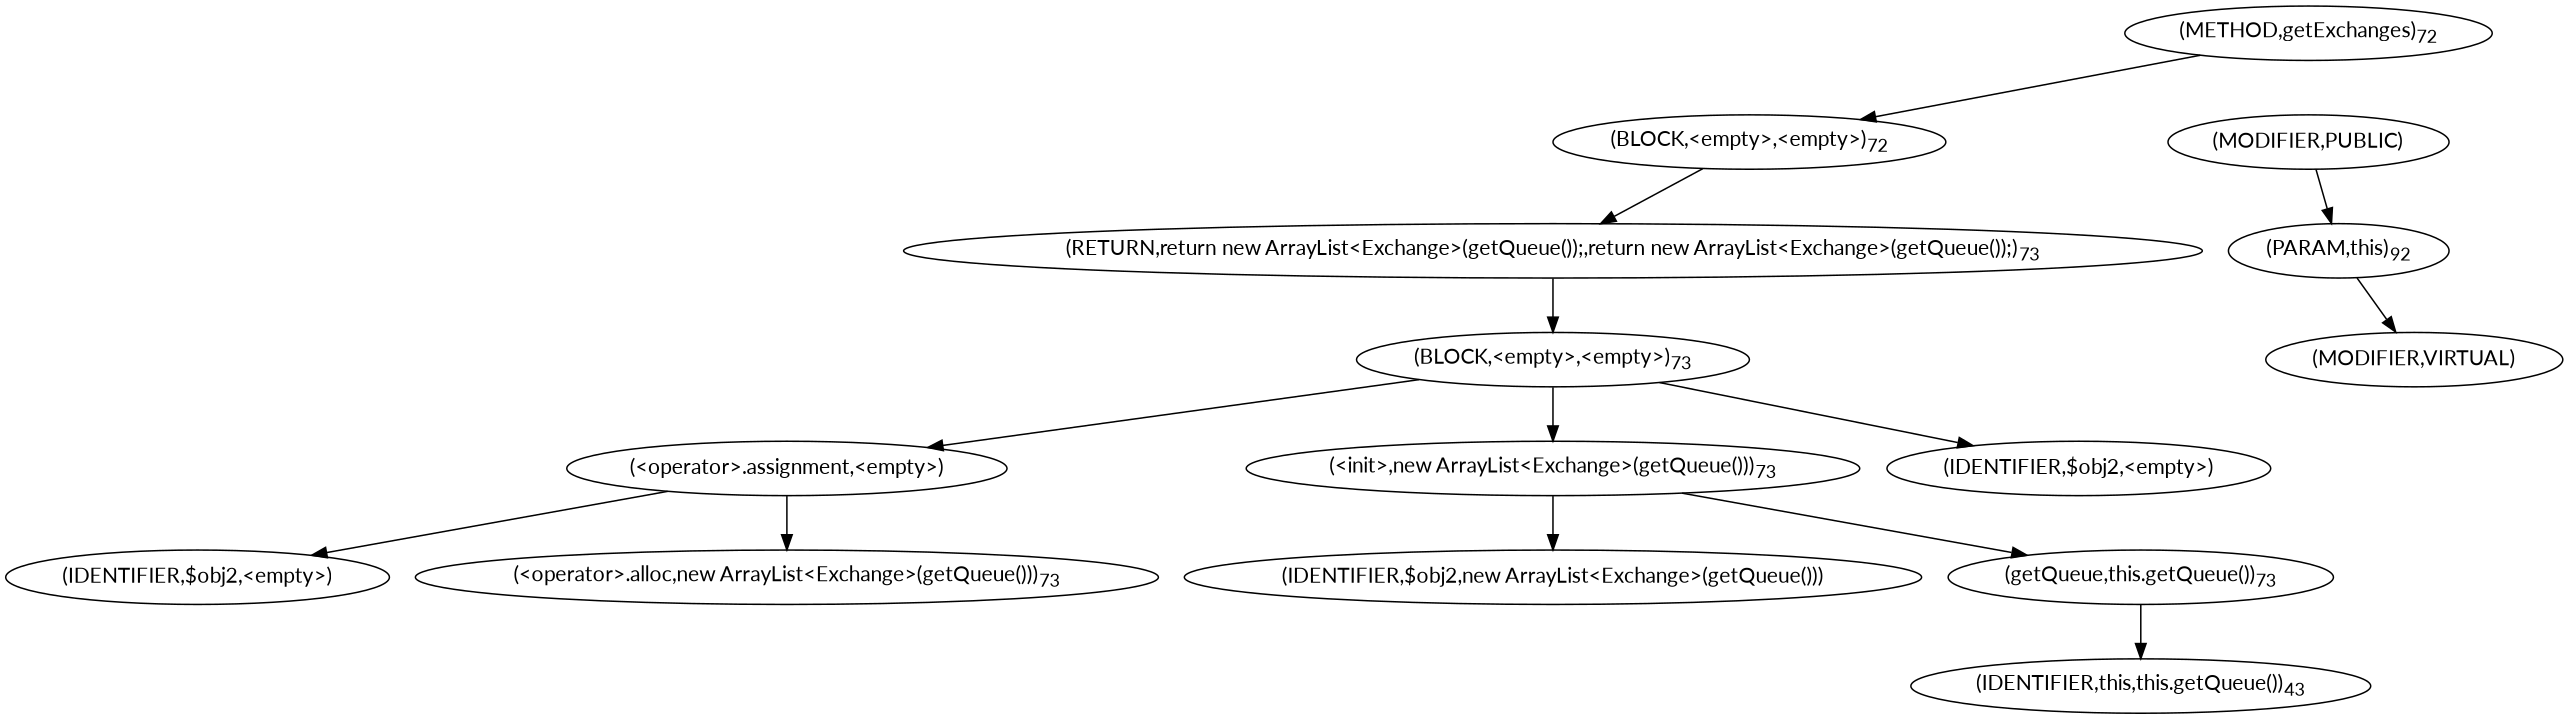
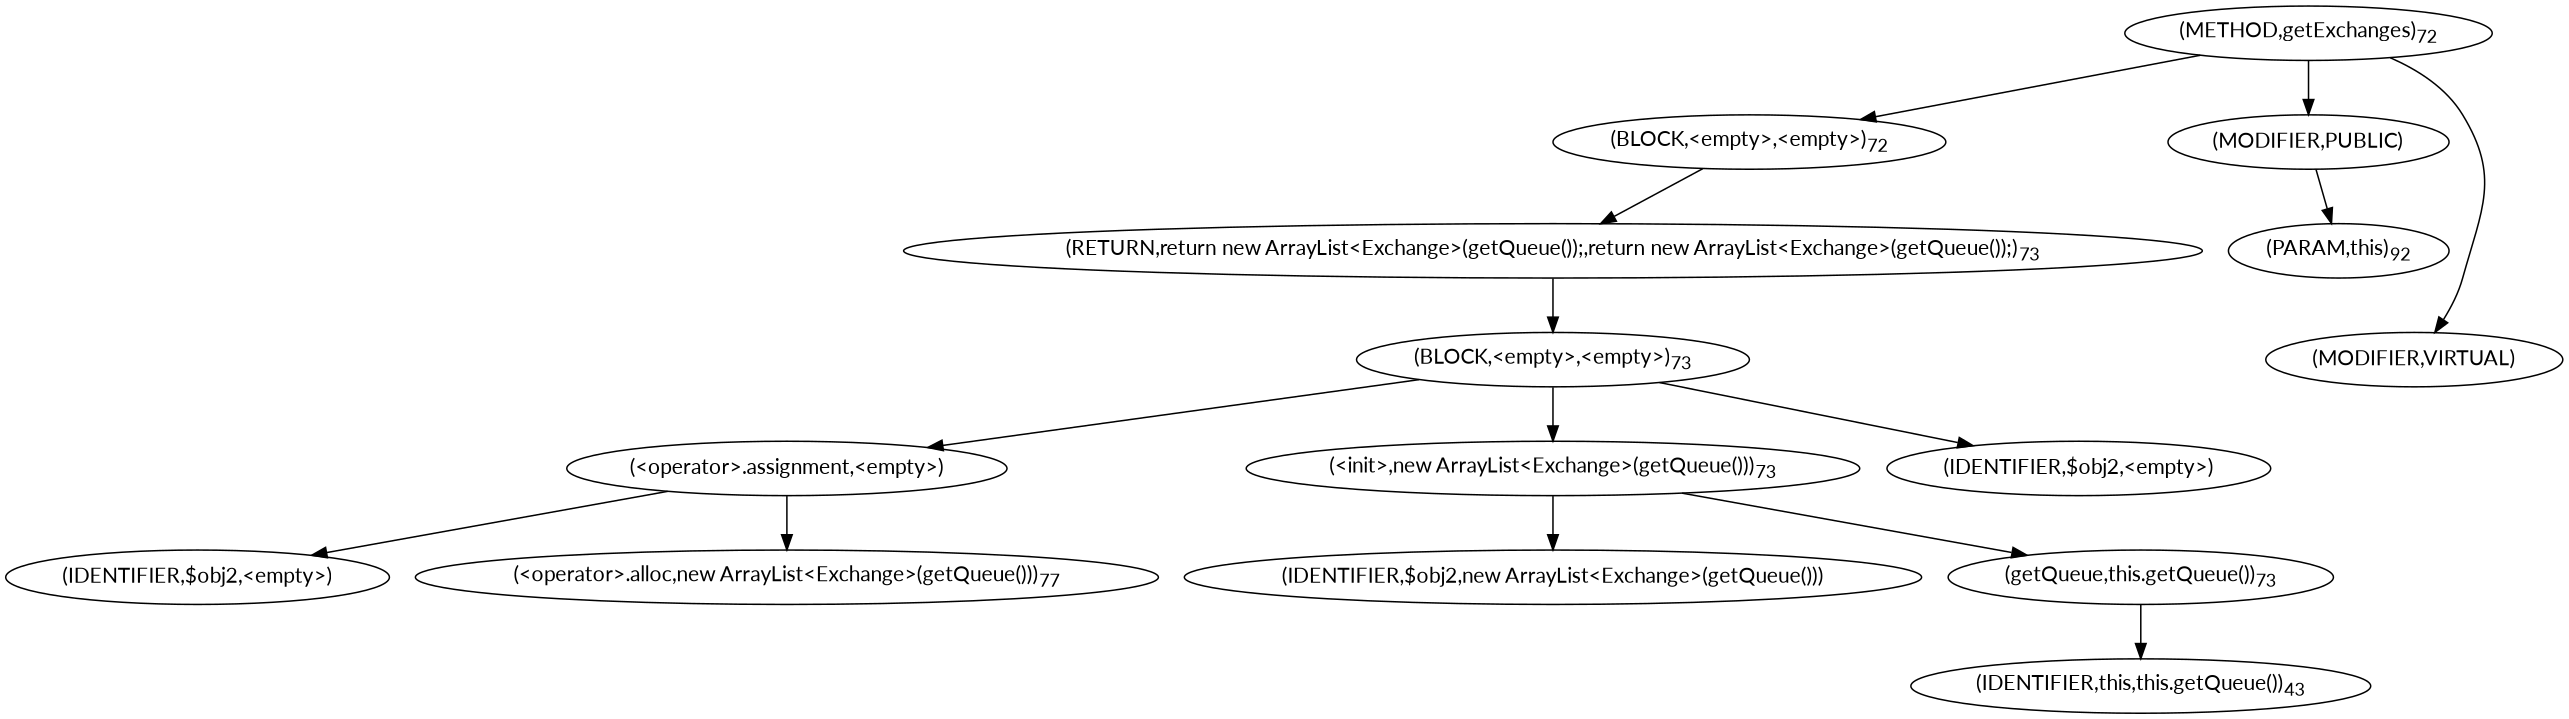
  digraph {
    fontname=Lato
    node [fontname=Lato]
    edge [fontname=Lato]
    n1 [label=<(METHOD,getExchanges)<SUB>72</SUB>>]
    n2 [label=<(BLOCK,&lt;empty&gt;,&lt;empty&gt;)<SUB>72</SUB>>]
    n3 [label=<(MODIFIER,PUBLIC)>]
    n4 [label=<(MODIFIER,VIRTUAL)>]
    n5 [label=<(PARAM,this)<SUB>92</SUB>>]
    n6 [label=<(RETURN,return new ArrayList&lt;Exchange&gt;(getQueue());,return new ArrayList&lt;Exchange&gt;(getQueue());)<SUB>73</SUB>>]
    n7 [label=<(BLOCK,&lt;empty&gt;,&lt;empty&gt;)<SUB>73</SUB>>]
    n8 [label=<(&lt;operator&gt;.assignment,&lt;empty&gt;)>]
    n9 [label=<(&lt;init&gt;,new ArrayList&lt;Exchange&gt;(getQueue()))<SUB>73</SUB>>]
    n10 [label=<(IDENTIFIER,$obj2,&lt;empty&gt;)>]
    n11 [label=<(IDENTIFIER,$obj2,&lt;empty&gt;)>]
-   n12 [label=<(&lt;operator&gt;.alloc,new ArrayList&lt;Exchange&gt;(getQueue()))<SUB>73</SUB>>]
+   n12 [label=<(&lt;operator&gt;.alloc,new ArrayList&lt;Exchange&gt;(getQueue()))<SUB>77</SUB>>]
    n13 [label=<(IDENTIFIER,$obj2,new ArrayList&lt;Exchange&gt;(getQueue()))>]
    n14 [label=<(getQueue,this.getQueue())<SUB>73</SUB>>]
    n15 [label=<(IDENTIFIER,this,this.getQueue())<SUB>43</SUB>>]
    n1 -> n2
-   n5 -> n4
+   n1 -> n3
+   n1 -> n4
    n2 -> n6
    n3 -> n5
    n6 -> n7
    n7 -> n8
    n7 -> n9
    n7 -> n10
    n8 -> n11
    n8 -> n12
    n9 -> n13
    n9 -> n14
    n14 -> n15
  }
